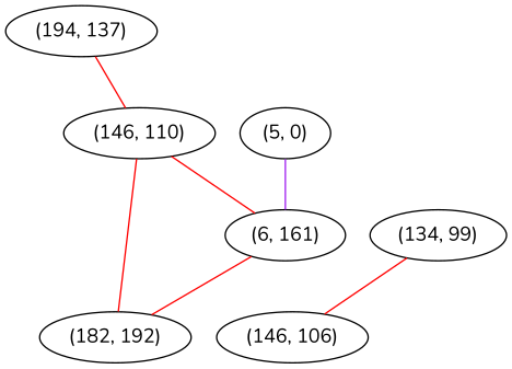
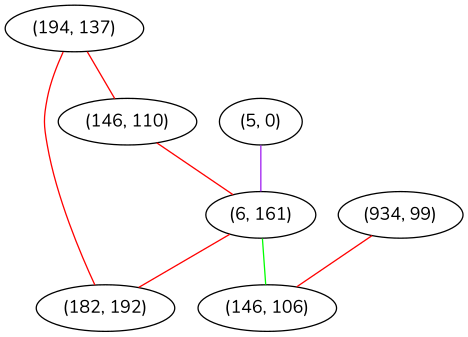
  graph {
    fontname=Nunito
    node [fontname=Nunito]
    edge [color=red fontname=Nunito weight=1]
    n1 [label="(5, 0)"]
    "(6, 161)"
    n3 [label="(182, 192)"]
    "(146, 106)"
    "(194, 137)"
    "(146, 110)"
-   "(134, 99)"
+   "(134, 99)" [label="(934, 99)"]
    n1 -- "(6, 161)" [color=purple weight=4]
    "(6, 161)" -- n3
+   "(6, 161)" -- "(146, 106)" [color=green weight=2]
    "(194, 137)" -- "(146, 110)"
    "(146, 110)" -- "(6, 161)"
-   "(146, 110)" -- n3
+   "(194, 137)" -- n3
    "(134, 99)" -- "(146, 106)"
  }
